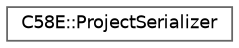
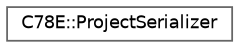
  digraph {
    rankdir=LR
-   n1 [color=grey40 fillcolor=white fontname=Helvetica fontsize=10 height=0.2 label="C58E::ProjectSerializer" shape=box style=filled width=0.4]
+   n1 [color=grey40 fillcolor=white fontname=Helvetica fontsize=10 height=0.2 label="C78E::ProjectSerializer" shape=box style=filled width=0.4]
  }
